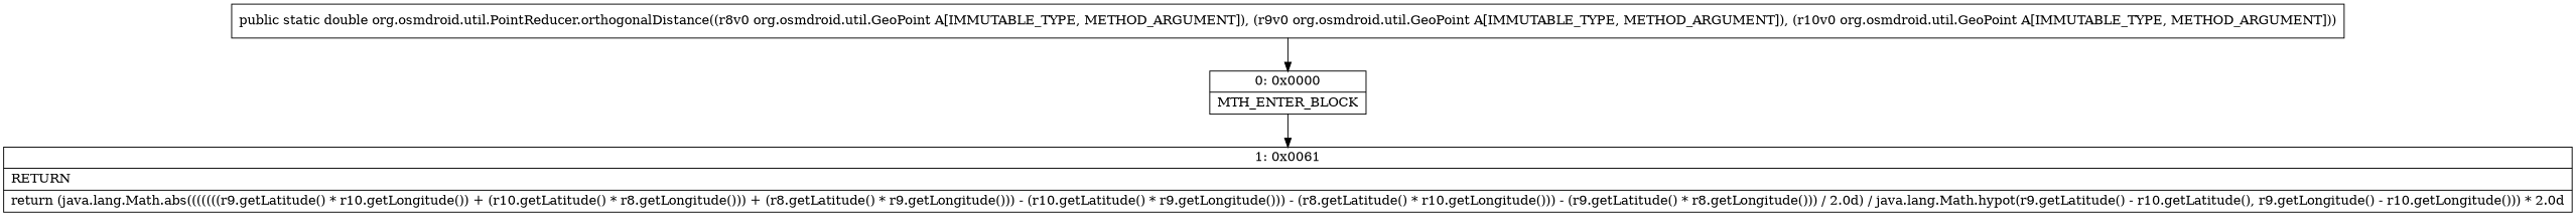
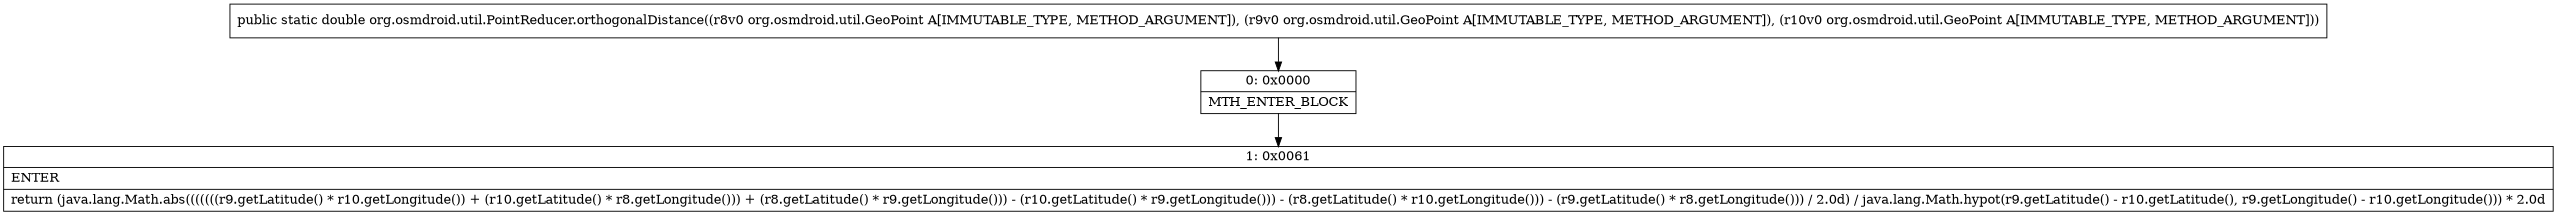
  digraph {
    node [shape=record]
    n1 [label="{0\:\ 0x0000|MTH_ENTER_BLOCK\l}"]
-   n2 [label="{1\:\ 0x0061|RETURN\l|return (java.lang.Math.abs(((((((r9.getLatitude() * r10.getLongitude()) + (r10.getLatitude() * r8.getLongitude())) + (r8.getLatitude() * r9.getLongitude())) \- (r10.getLatitude() * r9.getLongitude())) \- (r8.getLatitude() * r10.getLongitude())) \- (r9.getLatitude() * r8.getLongitude())) \/ 2.0d) \/ java.lang.Math.hypot(r9.getLatitude() \- r10.getLatitude(), r9.getLongitude() \- r10.getLongitude())) * 2.0d\l}"]
+   n2 [label="{1\:\ 0x0061|ENTER\l|return (java.lang.Math.abs(((((((r9.getLatitude() * r10.getLongitude()) + (r10.getLatitude() * r8.getLongitude())) + (r8.getLatitude() * r9.getLongitude())) \- (r10.getLatitude() * r9.getLongitude())) \- (r8.getLatitude() * r10.getLongitude())) \- (r9.getLatitude() * r8.getLongitude())) \/ 2.0d) \/ java.lang.Math.hypot(r9.getLatitude() \- r10.getLatitude(), r9.getLongitude() \- r10.getLongitude())) * 2.0d\l}"]
    n3 [label="{public static double org.osmdroid.util.PointReducer.orthogonalDistance((r8v0 org.osmdroid.util.GeoPoint A[IMMUTABLE_TYPE, METHOD_ARGUMENT]), (r9v0 org.osmdroid.util.GeoPoint A[IMMUTABLE_TYPE, METHOD_ARGUMENT]), (r10v0 org.osmdroid.util.GeoPoint A[IMMUTABLE_TYPE, METHOD_ARGUMENT])) }"]
    n1 -> n2
    n3 -> n1
  }
